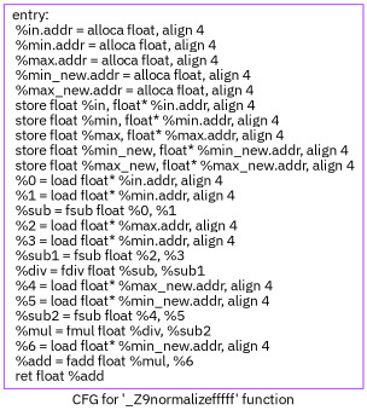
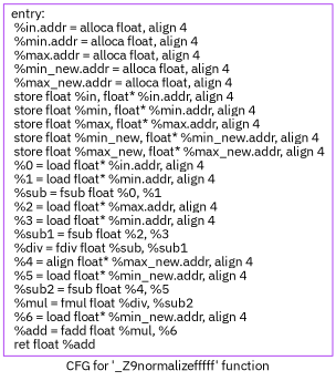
  digraph {
    label="CFG for '_Z9normalizefffff' function"
    fontname="IBM Plex Sans"
-   n1 [label="{entry:\l  %in.addr = alloca float, align 4\l  %min.addr = alloca float, align 4\l  %max.addr = alloca float, align 4\l  %min_new.addr = alloca float, align 4\l  %max_new.addr = alloca float, align 4\l  store float %in, float* %in.addr, align 4\l  store float %min, float* %min.addr, align 4\l  store float %max, float* %max.addr, align 4\l  store float %min_new, float* %min_new.addr, align 4\l  store float %max_new, float* %max_new.addr, align 4\l  %0 = load float* %in.addr, align 4\l  %1 = load float* %min.addr, align 4\l  %sub = fsub float %0, %1\l  %2 = load float* %max.addr, align 4\l  %3 = load float* %min.addr, align 4\l  %sub1 = fsub float %2, %3\l  %div = fdiv float %sub, %sub1\l  %4 = load float* %max_new.addr, align 4\l  %5 = load float* %min_new.addr, align 4\l  %sub2 = fsub float %4, %5\l  %mul = fmul float %div, %sub2\l  %6 = load float* %min_new.addr, align 4\l  %add = fadd float %mul, %6\l  ret float %add\l}" shape=record color=purple fontname="IBM Plex Sans"]
+   n1 [label="{entry:\l  %in.addr = alloca float, align 4\l  %min.addr = alloca float, align 4\l  %max.addr = alloca float, align 4\l  %min_new.addr = alloca float, align 4\l  %max_new.addr = alloca float, align 4\l  store float %in, float* %in.addr, align 4\l  store float %min, float* %min.addr, align 4\l  store float %max, float* %max.addr, align 4\l  store float %min_new, float* %min_new.addr, align 4\l  store float %max_new, float* %max_new.addr, align 4\l  %0 = load float* %in.addr, align 4\l  %1 = load float* %min.addr, align 4\l  %sub = fsub float %0, %1\l  %2 = load float* %max.addr, align 4\l  %3 = load float* %min.addr, align 4\l  %sub1 = fsub float %2, %3\l  %div = fdiv float %sub, %sub1\l  %4 = align float* %max_new.addr, align 4\l  %5 = load float* %min_new.addr, align 4\l  %sub2 = fsub float %4, %5\l  %mul = fmul float %div, %sub2\l  %6 = load float* %min_new.addr, align 4\l  %add = fadd float %mul, %6\l  ret float %add\l}" shape=record color=purple fontname="IBM Plex Sans"]
  }
